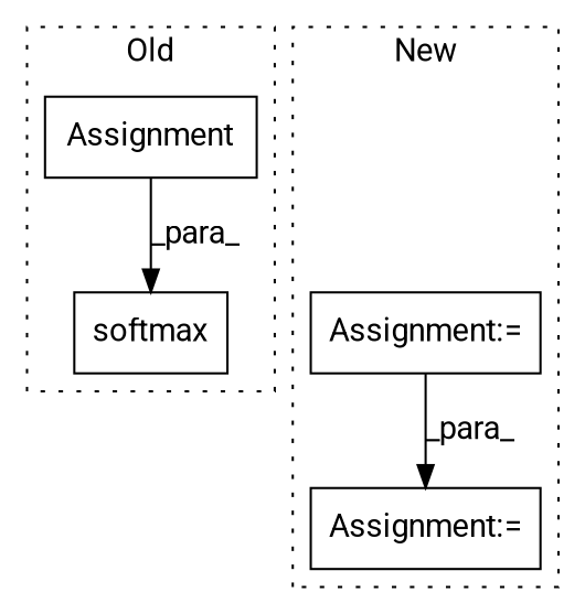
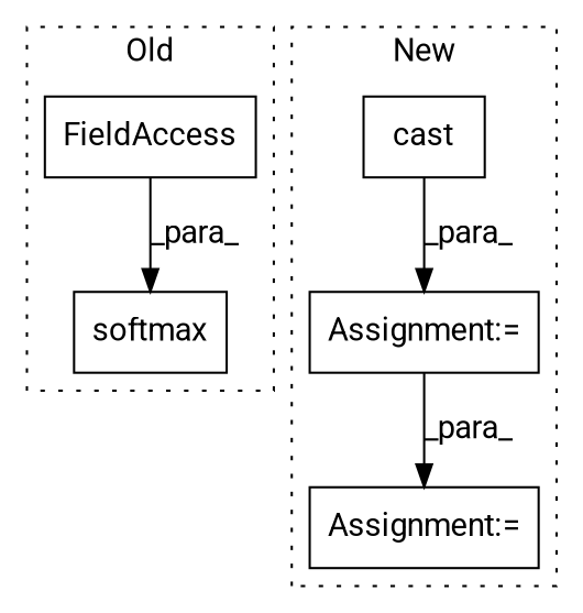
  digraph {
    fontname=Roboto
    node [a=32 fontname=Roboto l=1 shape=box]
    edge [fontname=Roboto]
    n1 [l="8,1" label=softmax s="1362,1376"]
-   n2 [a=22 l=18 label=Assignment s=1343]
+   n2 [a=22 l=18 label=FieldAccess s=1343]
+   n3 [l="5,1" label=cast s="1723,1752"]
    n4 [a=7 label="Assignment:=" s=1708]
    n5 [a=7 label="Assignment:=" s=1780]
    subgraph cluster_1 {
      label=Old
      style=dotted
      n1
      n2
    }
    subgraph cluster_2 {
      label=New
      style=dotted
+     n3
      n4
      n5
    }
    n2 -> n1 [label=_para_]
+   n3 -> n4 [label=_para_]
    n4 -> n5 [label=_para_]
  }
